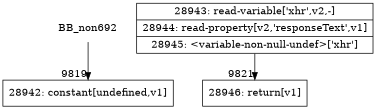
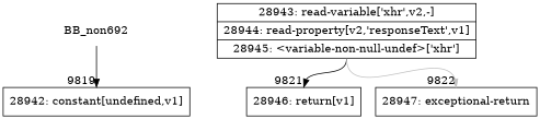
  digraph {
    rankdir=TD
    node [shape=record]
    edge [headport=n tailport=s]
    n1 [label=BB_non692 shape=none]
    n2 [label="{28942: constant[undefined,v1]}"]
    n3 [label="{28943: read-variable['xhr',v2,-]|28944: read-property[v2,'responseText',v1]|28945: \<variable-non-null-undef\>['xhr']}"]
    n4 [label="{28946: return[v1]}"]
+   n5 [label="{28947: exceptional-return}"]
    n1 -> n2 [headlabel="    9819"]
    n3 -> n4 [headlabel="      9821"]
+   n3 -> n5 [color=gray headlabel="      9822"]
  }
